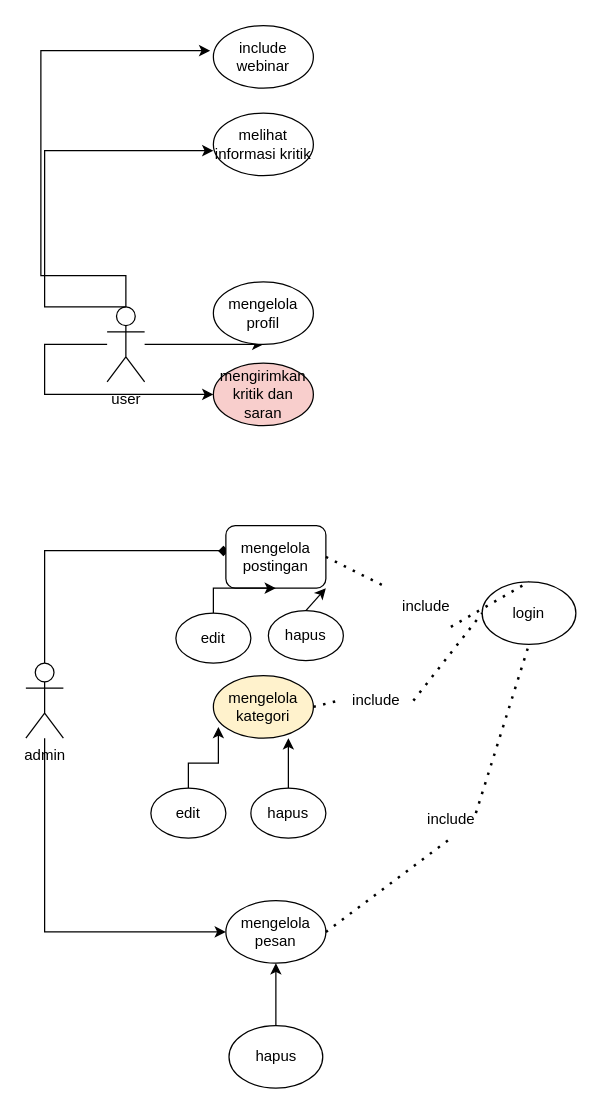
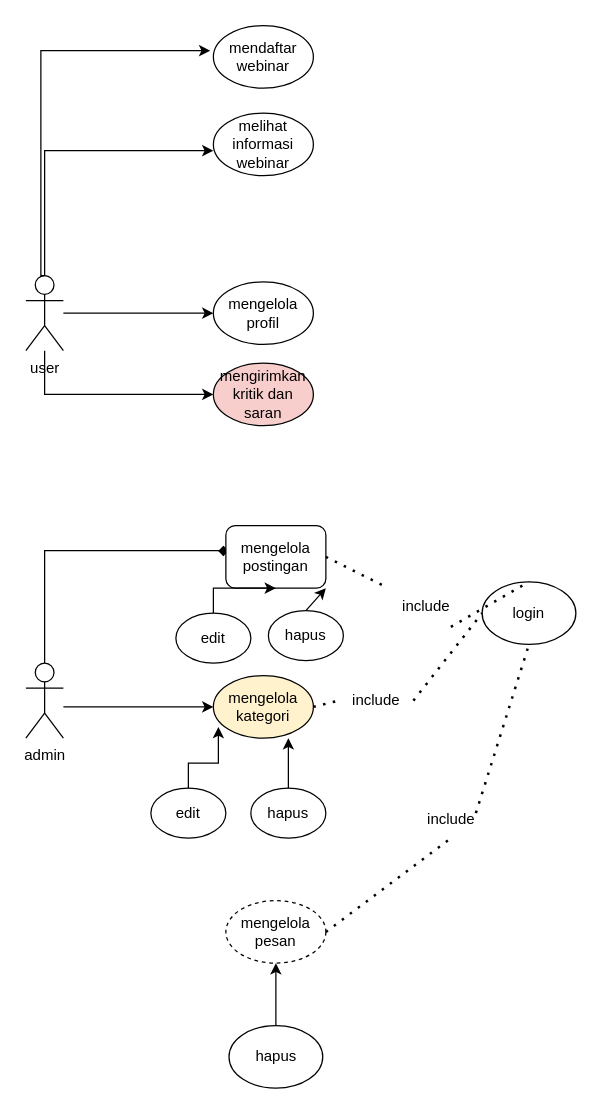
  <mxCell id="0" />
  <mxCell id="1" parent="0" />
  <mxCell id="2" style="edgeStyle=orthogonalEdgeStyle;rounded=0;orthogonalLoop=1;jettySize=auto;html=1;" parent="1" source="4" target="9" edge="1"><mxGeometry relative="1" as="geometry"><Array as="points"><mxPoint x="100" y="250" /><mxPoint x="100" y="250" /></Array></mxGeometry></mxCell>
  <mxCell id="3" style="edgeStyle=orthogonalEdgeStyle;rounded=0;orthogonalLoop=1;jettySize=auto;html=1;entryX=0;entryY=0.5;entryDx=0;entryDy=0;" parent="1" source="4" target="10" edge="1"><mxGeometry relative="1" as="geometry"><Array as="points"><mxPoint x="35" y="315" /></Array></mxGeometry></mxCell>
- <mxCell id="4" value="user" style="shape=umlActor;verticalLabelPosition=bottom;verticalAlign=top;html=1;outlineConnect=0;" parent="1" vertex="1"><mxGeometry x="85" y="245" width="30" height="60" as="geometry" /></mxCell>
+ <mxCell id="4" value="user" style="shape=umlActor;verticalLabelPosition=bottom;verticalAlign=top;html=1;outlineConnect=0;" parent="1" vertex="1"><mxGeometry x="20" y="220" width="30" height="60" as="geometry" /></mxCell>
  <mxCell id="5" style="edgeStyle=orthogonalEdgeStyle;rounded=0;orthogonalLoop=1;jettySize=auto;html=1;entryX=-0.025;entryY=0.32;entryDx=0;entryDy=0;entryPerimeter=0;endArrow=diamond;" parent="1" source="8" target="11" edge="1"><mxGeometry relative="1" as="geometry"><Array as="points"><mxPoint x="35" y="440" /><mxPoint x="178" y="440" /></Array></mxGeometry></mxCell>
- <mxCell id="7" style="edgeStyle=orthogonalEdgeStyle;rounded=0;orthogonalLoop=1;jettySize=auto;html=1;entryX=0;entryY=0.5;entryDx=0;entryDy=0;" parent="1" source="8" target="13" edge="1"><mxGeometry relative="1" as="geometry"><Array as="points"><mxPoint x="35" y="745" /></Array></mxGeometry></mxCell>
+ <mxCell id="6" style="edgeStyle=orthogonalEdgeStyle;rounded=0;orthogonalLoop=1;jettySize=auto;html=1;entryX=0;entryY=0.5;entryDx=0;entryDy=0;" parent="1" source="8" target="12" edge="1"><mxGeometry relative="1" as="geometry"><Array as="points"><mxPoint x="90" y="565" /><mxPoint x="90" y="565" /></Array></mxGeometry></mxCell>
  <mxCell id="8" value="admin" style="shape=umlActor;verticalLabelPosition=bottom;verticalAlign=top;html=1;outlineConnect=0;" parent="1" vertex="1"><mxGeometry x="20" y="530" width="30" height="60" as="geometry" /></mxCell>
  <mxCell id="9" value="mengelola profil" style="ellipse;whiteSpace=wrap;html=1;" parent="1" vertex="1"><mxGeometry x="170" y="225" width="80" height="50" as="geometry" /></mxCell>
  <mxCell id="10" value="mengirimkan kritik dan saran" style="ellipse;whiteSpace=wrap;html=1;fillColor=#f8cecc;" parent="1" vertex="1"><mxGeometry x="170" y="290" width="80" height="50" as="geometry" /></mxCell>
  <mxCell id="11" value="mengelola postingan" style="whiteSpace=wrap;html=1;rounded=1;" parent="1" vertex="1"><mxGeometry x="180" y="420" width="80" height="50" as="geometry" /></mxCell>
  <mxCell id="12" value="mengelola kategori" style="ellipse;whiteSpace=wrap;html=1;fillColor=#fff2cc;" parent="1" vertex="1"><mxGeometry x="170" y="540" width="80" height="50" as="geometry" /></mxCell>
- <mxCell id="13" value="mengelola pesan" style="ellipse;whiteSpace=wrap;html=1;" parent="1" vertex="1"><mxGeometry x="180" y="720" width="80" height="50" as="geometry" /></mxCell>
+ <mxCell id="13" value="mengelola pesan" style="ellipse;whiteSpace=wrap;html=1;dashed=1;" parent="1" vertex="1"><mxGeometry x="180" y="720" width="80" height="50" as="geometry" /></mxCell>
  <mxCell id="14" value="login" style="ellipse;whiteSpace=wrap;html=1;" parent="1" vertex="1"><mxGeometry x="385" y="465" width="75" height="50" as="geometry" /></mxCell>
  <mxCell id="15" value="" style="endArrow=none;dashed=1;html=1;dashPattern=1 3;strokeWidth=2;rounded=0;entryX=0.5;entryY=1;entryDx=0;entryDy=0;" parent="1" target="14" edge="1"><mxGeometry width="50" height="50" relative="1" as="geometry"><mxPoint x="380" y="650" as="sourcePoint" /><mxPoint x="350" y="590" as="targetPoint" /></mxGeometry></mxCell>
  <mxCell id="16" value="" style="endArrow=none;dashed=1;html=1;dashPattern=1 3;strokeWidth=2;rounded=0;exitX=1;exitY=0.5;exitDx=0;exitDy=0;entryX=0;entryY=0.5;entryDx=0;entryDy=0;" parent="1" source="19" target="14" edge="1"><mxGeometry width="50" height="50" relative="1" as="geometry"><mxPoint x="300" y="640" as="sourcePoint" /><mxPoint x="350" y="590" as="targetPoint" /></mxGeometry></mxCell>
  <mxCell id="17" value="" style="endArrow=none;dashed=1;html=1;dashPattern=1 3;strokeWidth=2;rounded=0;entryX=0.5;entryY=0;entryDx=0;entryDy=0;exitX=0.833;exitY=1.033;exitDx=0;exitDy=0;exitPerimeter=0;" parent="1" source="33" target="14" edge="1"><mxGeometry width="50" height="50" relative="1" as="geometry"><mxPoint x="300" y="640" as="sourcePoint" /><mxPoint x="350" y="590" as="targetPoint" /></mxGeometry></mxCell>
  <mxCell id="18" value="" style="endArrow=none;dashed=1;html=1;dashPattern=1 3;strokeWidth=2;rounded=0;exitX=1;exitY=0.5;exitDx=0;exitDy=0;entryX=0;entryY=0.5;entryDx=0;entryDy=0;" parent="1" source="12" target="19" edge="1"><mxGeometry width="50" height="50" relative="1" as="geometry"><mxPoint x="250" y="565" as="sourcePoint" /><mxPoint x="310" y="565" as="targetPoint" /></mxGeometry></mxCell>
  <mxCell id="19" value="include" style="text;html=1;align=center;verticalAlign=middle;resizable=0;points=[];autosize=1;strokeColor=none;fillColor=none;" parent="1" vertex="1"><mxGeometry x="270" y="545" width="60" height="30" as="geometry" /></mxCell>
  <mxCell id="20" style="edgeStyle=orthogonalEdgeStyle;rounded=0;orthogonalLoop=1;jettySize=auto;html=1;entryX=0.5;entryY=1;entryDx=0;entryDy=0;" parent="1" source="21" target="13" edge="1"><mxGeometry relative="1" as="geometry" /></mxCell>
  <mxCell id="21" value="hapus" style="ellipse;whiteSpace=wrap;html=1;" parent="1" vertex="1"><mxGeometry x="182.5" y="820" width="75" height="50" as="geometry" /></mxCell>
  <mxCell id="22" style="edgeStyle=orthogonalEdgeStyle;rounded=0;orthogonalLoop=1;jettySize=auto;html=1;entryX=0.05;entryY=0.82;entryDx=0;entryDy=0;entryPerimeter=0;" parent="1" source="23" target="12" edge="1"><mxGeometry relative="1" as="geometry" /></mxCell>
  <mxCell id="23" value="edit" style="ellipse;whiteSpace=wrap;html=1;" parent="1" vertex="1"><mxGeometry x="120" y="630" width="60" height="40" as="geometry" /></mxCell>
  <mxCell id="24" style="edgeStyle=orthogonalEdgeStyle;rounded=0;orthogonalLoop=1;jettySize=auto;html=1;" parent="1" source="25" edge="1"><mxGeometry relative="1" as="geometry"><mxPoint x="230" y="590" as="targetPoint" /><Array as="points"><mxPoint x="230" y="610" /><mxPoint x="230" y="610" /></Array></mxGeometry></mxCell>
  <mxCell id="25" value="hapus" style="ellipse;whiteSpace=wrap;html=1;" parent="1" vertex="1"><mxGeometry x="200" y="630" width="60" height="40" as="geometry" /></mxCell>
  <mxCell id="26" style="edgeStyle=orthogonalEdgeStyle;rounded=0;orthogonalLoop=1;jettySize=auto;html=1;" parent="1" source="27" target="11" edge="1"><mxGeometry relative="1" as="geometry" /></mxCell>
  <mxCell id="27" value="edit" style="ellipse;whiteSpace=wrap;html=1;" parent="1" vertex="1"><mxGeometry x="140" y="490" width="60" height="40" as="geometry" /></mxCell>
  <mxCell id="28" value="hapus" style="ellipse;whiteSpace=wrap;html=1;" parent="1" vertex="1"><mxGeometry x="214" y="488" width="60" height="40" as="geometry" /></mxCell>
  <mxCell id="29" value="" style="endArrow=classic;html=1;rounded=0;exitX=0.5;exitY=0;exitDx=0;exitDy=0;entryX=1;entryY=1;entryDx=0;entryDy=0;" parent="1" source="28" target="11" edge="1"><mxGeometry width="50" height="50" relative="1" as="geometry"><mxPoint x="300" y="540" as="sourcePoint" /><mxPoint x="350" y="490" as="targetPoint" /></mxGeometry></mxCell>
  <mxCell id="30" value="" style="endArrow=none;dashed=1;html=1;dashPattern=1 3;strokeWidth=2;rounded=0;exitX=1;exitY=0.5;exitDx=0;exitDy=0;entryX=0.5;entryY=1;entryDx=0;entryDy=0;" parent="1" source="13" target="31" edge="1"><mxGeometry width="50" height="50" relative="1" as="geometry"><mxPoint x="260" y="745" as="sourcePoint" /><mxPoint x="438" y="585" as="targetPoint" /></mxGeometry></mxCell>
  <mxCell id="31" value="include" style="text;html=1;align=center;verticalAlign=middle;resizable=0;points=[];autosize=1;strokeColor=none;fillColor=none;" parent="1" vertex="1"><mxGeometry x="330" y="640" width="60" height="30" as="geometry" /></mxCell>
  <mxCell id="32" value="" style="endArrow=none;dashed=1;html=1;dashPattern=1 3;strokeWidth=2;rounded=0;exitX=1;exitY=0.5;exitDx=0;exitDy=0;" parent="1" source="11" target="33" edge="1"><mxGeometry width="50" height="50" relative="1" as="geometry"><mxPoint x="260" y="445" as="sourcePoint" /><mxPoint x="438" y="535" as="targetPoint" /></mxGeometry></mxCell>
  <mxCell id="33" value="include" style="text;html=1;align=center;verticalAlign=middle;resizable=0;points=[];autosize=1;strokeColor=none;fillColor=none;" parent="1" vertex="1"><mxGeometry x="310" y="470" width="60" height="30" as="geometry" /></mxCell>
- <mxCell id="34" value="melihat informasi kritik" style="ellipse;whiteSpace=wrap;html=1;" vertex="1" parent="1"><mxGeometry x="170" y="90" width="80" height="50" as="geometry" /></mxCell>
- <mxCell id="35" value="include webinar" style="ellipse;whiteSpace=wrap;html=1;" vertex="1" parent="1"><mxGeometry x="170" y="20" width="80" height="50" as="geometry" /></mxCell>
+ <mxCell id="34" value="melihat informasi webinar" style="ellipse;whiteSpace=wrap;html=1;" vertex="1" parent="1"><mxGeometry x="170" y="90" width="80" height="50" as="geometry" /></mxCell>
+ <mxCell id="35" value="mendaftar webinar" style="ellipse;whiteSpace=wrap;html=1;" vertex="1" parent="1"><mxGeometry x="170" y="20" width="80" height="50" as="geometry" /></mxCell>
  <mxCell id="36" style="edgeStyle=orthogonalEdgeStyle;rounded=0;orthogonalLoop=1;jettySize=auto;html=1;exitX=0.5;exitY=0;exitDx=0;exitDy=0;exitPerimeter=0;" edge="1" parent="1" source="4"><mxGeometry relative="1" as="geometry"><Array as="points"><mxPoint x="35" y="120" /></Array><mxPoint x="35" y="155" as="sourcePoint" /><mxPoint x="170" y="120" as="targetPoint" /></mxGeometry></mxCell>
  <mxCell id="37" style="edgeStyle=orthogonalEdgeStyle;rounded=0;orthogonalLoop=1;jettySize=auto;html=1;exitX=0.5;exitY=0;exitDx=0;exitDy=0;exitPerimeter=0;" edge="1" parent="1" source="4"><mxGeometry relative="1" as="geometry"><Array as="points"><mxPoint x="32" y="220" /><mxPoint x="32" y="40" /></Array><mxPoint x="32.5" y="75" as="sourcePoint" /><mxPoint x="167.5" y="40" as="targetPoint" /></mxGeometry></mxCell>
